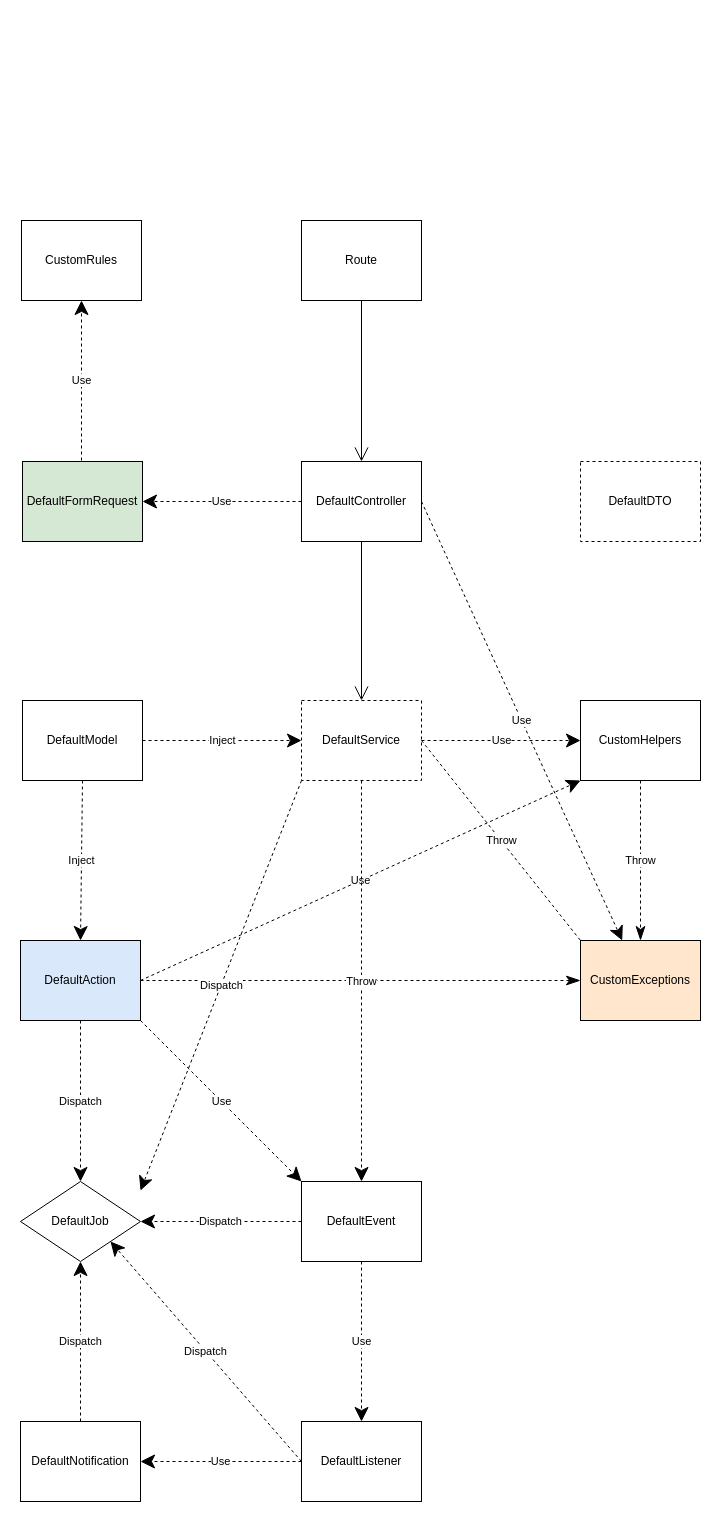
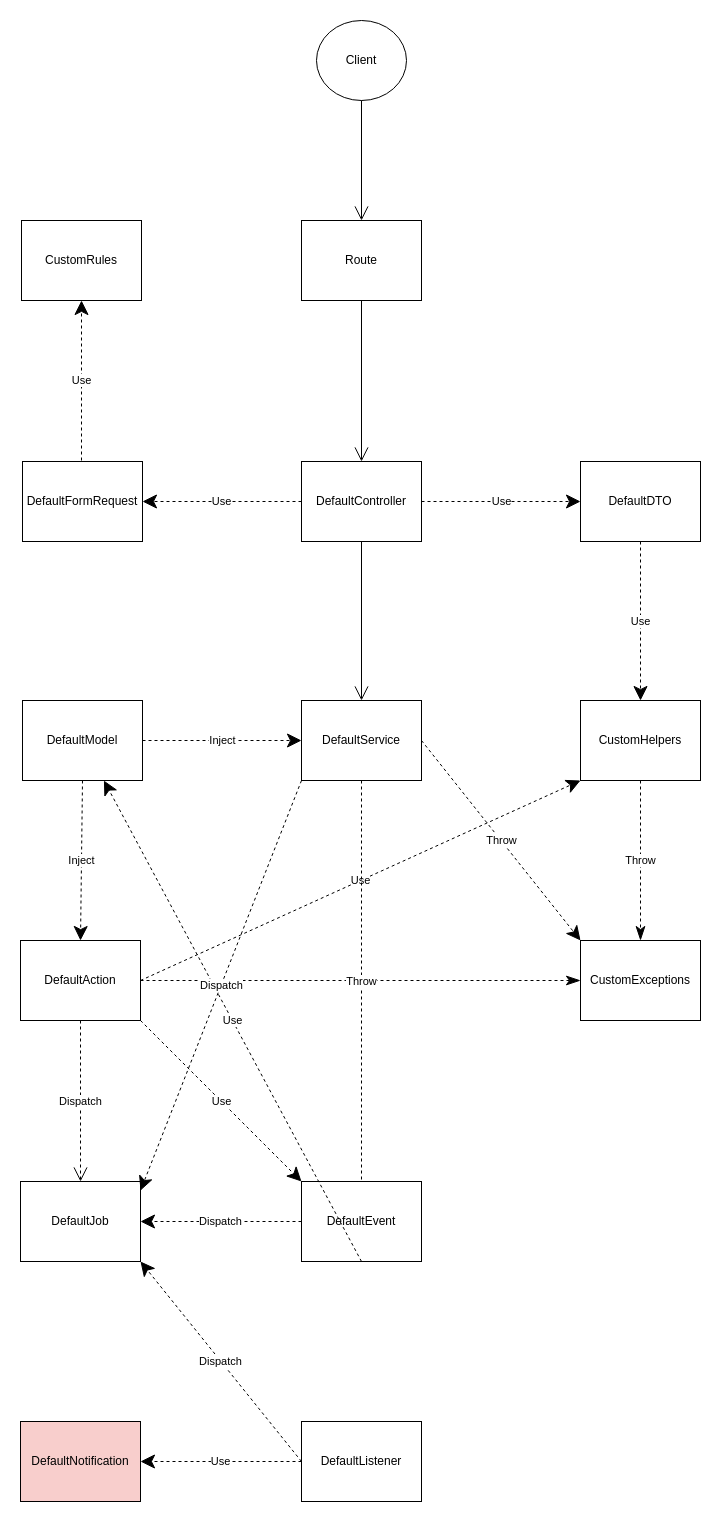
  <mxCell id="0" />
  <mxCell id="1" parent="0" />
  <mxCell id="2" value="DefaultController" style="html=1;whiteSpace=wrap;" parent="1" vertex="1"><mxGeometry x="301" y="461" width="120" height="80" as="geometry" /></mxCell>
- <mxCell id="3" value="DefaultFormRequest" style="html=1;whiteSpace=wrap;fillColor=#d5e8d4;" parent="1" vertex="1"><mxGeometry x="22" y="461" width="120" height="80" as="geometry" /></mxCell>
- <mxCell id="4" value="DefaultService" style="html=1;whiteSpace=wrap;dashed=1;" parent="1" vertex="1"><mxGeometry x="301" y="700" width="120" height="80" as="geometry" /></mxCell>
- <mxCell id="5" value="DefaultDTO" style="html=1;whiteSpace=wrap;dashed=1;" parent="1" vertex="1"><mxGeometry x="580" y="461" width="120" height="80" as="geometry" /></mxCell>
+ <mxCell id="3" value="DefaultFormRequest" style="html=1;whiteSpace=wrap;" parent="1" vertex="1"><mxGeometry x="22" y="461" width="120" height="80" as="geometry" /></mxCell>
+ <mxCell id="4" value="DefaultService" style="html=1;whiteSpace=wrap;" parent="1" vertex="1"><mxGeometry x="301" y="700" width="120" height="80" as="geometry" /></mxCell>
+ <mxCell id="5" value="DefaultDTO" style="html=1;whiteSpace=wrap;" parent="1" vertex="1"><mxGeometry x="580" y="461" width="120" height="80" as="geometry" /></mxCell>
  <mxCell id="6" value="DefaultModel" style="html=1;whiteSpace=wrap;" parent="1" vertex="1"><mxGeometry x="22" y="700" width="120" height="80" as="geometry" /></mxCell>
- <mxCell id="7" value="DefaultAction" style="html=1;whiteSpace=wrap;fillColor=#dae8fc;" parent="1" vertex="1"><mxGeometry x="20" y="940" width="120" height="80" as="geometry" /></mxCell>
+ <mxCell id="7" value="DefaultAction" style="html=1;whiteSpace=wrap;" parent="1" vertex="1"><mxGeometry x="20" y="940" width="120" height="80" as="geometry" /></mxCell>
  <mxCell id="8" value="CustomHelpers" style="html=1;whiteSpace=wrap;" parent="1" vertex="1"><mxGeometry x="580" y="700" width="120" height="80" as="geometry" /></mxCell>
  <mxCell id="9" value="CustomRules" style="html=1;whiteSpace=wrap;" parent="1" vertex="1"><mxGeometry x="21" y="220" width="120" height="80" as="geometry" /></mxCell>
  <mxCell id="10" style="edgeStyle=orthogonalEdgeStyle;rounded=0;orthogonalLoop=1;jettySize=auto;html=1;exitX=0.5;exitY=1;exitDx=0;exitDy=0;" parent="1" source="2" target="2" edge="1"><mxGeometry relative="1" as="geometry" /></mxCell>
  <mxCell id="11" value="" style="endArrow=open;endFill=1;endSize=12;html=1;rounded=0;exitX=0.5;exitY=1;exitDx=0;exitDy=0;entryX=0.5;entryY=0;entryDx=0;entryDy=0;" parent="1" source="2" target="4" edge="1"><mxGeometry width="160" relative="1" as="geometry"><mxPoint x="132" y="612" as="sourcePoint" /><mxPoint x="292" y="612" as="targetPoint" /></mxGeometry></mxCell>
- <mxCell id="14" value="CustomExceptions" style="html=1;whiteSpace=wrap;fillColor=#ffe6cc;" parent="1" vertex="1"><mxGeometry x="580" y="940" width="120" height="80" as="geometry" /></mxCell>
- <mxCell id="15" value="Throw" style="endArrow=none;endSize=12;dashed=1;html=1;rounded=0;exitX=1;exitY=0.5;exitDx=0;exitDy=0;entryX=0;entryY=0;entryDx=0;entryDy=0;endFill=1;" parent="1" source="4" target="14" edge="1"><mxGeometry width="160" relative="1" as="geometry"><mxPoint x="130" y="550" as="sourcePoint" /><mxPoint x="51" y="550" as="targetPoint" /></mxGeometry></mxCell>
+ <mxCell id="12" value="Client" style="ellipse;whiteSpace=wrap;html=1;" parent="1" vertex="1"><mxGeometry x="316" y="20" width="90" height="80" as="geometry" /></mxCell>
+ <mxCell id="13" value="" style="endArrow=open;endFill=1;endSize=12;html=1;rounded=0;exitX=0.5;exitY=1;exitDx=0;exitDy=0;entryX=0.5;entryY=0;entryDx=0;entryDy=0;" parent="1" source="12" target="38" edge="1"><mxGeometry width="160" relative="1" as="geometry"><mxPoint x="151" y="243" as="sourcePoint" /><mxPoint x="-169" y="400" as="targetPoint" /></mxGeometry></mxCell>
+ <mxCell id="14" value="CustomExceptions" style="html=1;whiteSpace=wrap;" parent="1" vertex="1"><mxGeometry x="580" y="940" width="120" height="80" as="geometry" /></mxCell>
+ <mxCell id="15" value="Throw" style="endArrow=classic;endSize=12;dashed=1;html=1;rounded=0;exitX=1;exitY=0.5;exitDx=0;exitDy=0;entryX=0;entryY=0;entryDx=0;entryDy=0;endFill=1;" parent="1" source="4" target="14" edge="1"><mxGeometry width="160" relative="1" as="geometry"><mxPoint x="130" y="550" as="sourcePoint" /><mxPoint x="51" y="550" as="targetPoint" /></mxGeometry></mxCell>
  <mxCell id="16" value="Use" style="endArrow=classicThin;endSize=12;dashed=1;html=1;rounded=0;entryX=0;entryY=0.5;entryDx=0;entryDy=0;exitX=1;exitY=0.5;exitDx=0;exitDy=0;endFill=1;" parent="1" source="7" target="14" edge="1"><mxGeometry width="160" relative="1" as="geometry"><mxPoint x="12" y="859" as="sourcePoint" /><mxPoint x="62" y="630" as="targetPoint" /></mxGeometry></mxCell>
  <mxCell id="17" value="Inject" style="endArrow=classic;endSize=12;dashed=1;html=1;rounded=0;exitX=1;exitY=0.5;exitDx=0;exitDy=0;entryX=0;entryY=0.5;entryDx=0;entryDy=0;endFill=1;" parent="1" source="6" target="4" edge="1"><mxGeometry width="160" relative="1" as="geometry"><mxPoint x="-139" y="720" as="sourcePoint" /><mxPoint x="21" y="720" as="targetPoint" /></mxGeometry></mxCell>
  <mxCell id="18" value="Inject" style="endArrow=classic;endSize=12;dashed=1;html=1;rounded=0;exitX=0.5;exitY=1;exitDx=0;exitDy=0;entryX=0.5;entryY=0;entryDx=0;entryDy=0;endFill=1;" parent="1" source="6" target="7" edge="1"><mxGeometry width="160" relative="1" as="geometry"><mxPoint x="141" y="750" as="sourcePoint" /><mxPoint x="228" y="750" as="targetPoint" /></mxGeometry></mxCell>
- <mxCell id="20" value="Use" style="endArrow=classic;endSize=12;dashed=1;html=1;rounded=0;exitX=1;exitY=0.5;exitDx=0;exitDy=0;endFill=1;entryX=0;entryY=0.5;entryDx=0;entryDy=0;" parent="1" source="4" target="8" edge="1"><mxGeometry width="160" relative="1" as="geometry"><mxPoint x="570" y="631" as="sourcePoint" /><mxPoint x="570" y="790" as="targetPoint" /></mxGeometry></mxCell>
+ <mxCell id="19" value="Use" style="endArrow=classic;endSize=12;dashed=1;html=1;rounded=0;exitX=0.5;exitY=1;exitDx=0;exitDy=0;endFill=1;" parent="1" source="5" target="8" edge="1"><mxGeometry width="160" relative="1" as="geometry"><mxPoint x="439" y="392" as="sourcePoint" /><mxPoint x="592" y="392" as="targetPoint" /></mxGeometry></mxCell>
  <mxCell id="21" value="Use" style="endArrow=classic;endSize=12;dashed=1;html=1;rounded=0;exitX=1;exitY=0.5;exitDx=0;exitDy=0;endFill=1;entryX=0;entryY=1;entryDx=0;entryDy=0;" parent="1" source="7" target="8" edge="1"><mxGeometry width="160" relative="1" as="geometry"><mxPoint x="275" y="790" as="sourcePoint" /><mxPoint x="428" y="870" as="targetPoint" /></mxGeometry></mxCell>
- <mxCell id="22" value="Use" style="endArrow=classic;endSize=12;dashed=1;html=1;rounded=0;exitX=1;exitY=0.5;exitDx=0;exitDy=0;endFill=1;" parent="1" source="2" target="14" edge="1"><mxGeometry width="160" relative="1" as="geometry"><mxPoint x="413" y="353" as="sourcePoint" /><mxPoint x="511" y="353" as="targetPoint" /></mxGeometry></mxCell>
+ <mxCell id="22" value="Use" style="endArrow=classic;endSize=12;dashed=1;html=1;rounded=0;exitX=1;exitY=0.5;exitDx=0;exitDy=0;endFill=1;entryX=0;entryY=0.5;entryDx=0;entryDy=0;" parent="1" source="2" target="5" edge="1"><mxGeometry width="160" relative="1" as="geometry"><mxPoint x="413" y="353" as="sourcePoint" /><mxPoint x="511" y="353" as="targetPoint" /></mxGeometry></mxCell>
  <mxCell id="23" value="DefaultEvent" style="html=1;whiteSpace=wrap;" parent="1" vertex="1"><mxGeometry x="301" y="1181" width="120" height="80" as="geometry" /></mxCell>
- <mxCell id="24" value="DefaultJob" style="rhombus;html=1;whiteSpace=wrap;" parent="1" vertex="1"><mxGeometry x="20" y="1181" width="120" height="80" as="geometry" /></mxCell>
+ <mxCell id="24" value="DefaultJob" style="html=1;whiteSpace=wrap;" parent="1" vertex="1"><mxGeometry x="20" y="1181" width="120" height="80" as="geometry" /></mxCell>
  <mxCell id="25" value="DefaultListener" style="html=1;whiteSpace=wrap;" parent="1" vertex="1"><mxGeometry x="301" y="1421" width="120" height="80" as="geometry" /></mxCell>
- <mxCell id="26" value="Throw" style="endArrow=classic;endSize=12;dashed=1;html=1;rounded=0;endFill=1;entryX=0.5;entryY=0;entryDx=0;entryDy=0;exitX=0.5;exitY=1;exitDx=0;exitDy=0;" parent="1" source="4" target="23" edge="1"><mxGeometry width="160" relative="1" as="geometry"><mxPoint x="422" y="543" as="sourcePoint" /><mxPoint x="510" y="591" as="targetPoint" /></mxGeometry></mxCell>
- <mxCell id="27" value="Use" style="endArrow=classic;endSize=12;dashed=1;html=1;rounded=0;endFill=1;exitX=0.5;exitY=1;exitDx=0;exitDy=0;" parent="1" source="23" target="25" edge="1"><mxGeometry width="160" relative="1" as="geometry"><mxPoint x="500" y="1221" as="sourcePoint" /><mxPoint x="430" y="1281" as="targetPoint" /></mxGeometry></mxCell>
+ <mxCell id="26" value="Throw" style="endArrow=none;endSize=12;dashed=1;html=1;rounded=0;endFill=1;entryX=0.5;entryY=0;entryDx=0;entryDy=0;exitX=0.5;exitY=1;exitDx=0;exitDy=0;" parent="1" source="4" target="23" edge="1"><mxGeometry width="160" relative="1" as="geometry"><mxPoint x="422" y="543" as="sourcePoint" /><mxPoint x="510" y="591" as="targetPoint" /></mxGeometry></mxCell>
+ <mxCell id="27" value="Use" style="endArrow=classic;endSize=12;dashed=1;html=1;rounded=0;endFill=1;exitX=0.5;exitY=1;exitDx=0;exitDy=0;" parent="1" source="23" target="6" edge="1"><mxGeometry width="160" relative="1" as="geometry"><mxPoint x="500" y="1221" as="sourcePoint" /><mxPoint x="430" y="1281" as="targetPoint" /></mxGeometry></mxCell>
  <mxCell id="28" value="Dispatch" style="endArrow=classic;endSize=12;dashed=1;html=1;rounded=0;endFill=1;exitX=0;exitY=0.5;exitDx=0;exitDy=0;entryX=1;entryY=1;entryDx=0;entryDy=0;" parent="1" source="25" target="24" edge="1"><mxGeometry x="0.001" width="160" relative="1" as="geometry"><mxPoint x="210" y="1511" as="sourcePoint" /><mxPoint x="110" y="1271" as="targetPoint" /><mxPoint as="offset" /></mxGeometry></mxCell>
  <mxCell id="29" value="Dispatch" style="endArrow=classic;endSize=12;dashed=1;html=1;rounded=0;endFill=1;entryX=1;entryY=0.114;entryDx=0;entryDy=0;exitX=0;exitY=1;exitDx=0;exitDy=0;entryPerimeter=0;" parent="1" source="4" target="24" edge="1"><mxGeometry width="160" relative="1" as="geometry"><mxPoint x="352" y="553" as="sourcePoint" /><mxPoint x="632" y="433" as="targetPoint" /></mxGeometry></mxCell>
  <mxCell id="30" value="Dispatch" style="endArrow=classic;endSize=12;dashed=1;html=1;rounded=0;endFill=1;exitX=0;exitY=0.5;exitDx=0;exitDy=0;entryX=1;entryY=0.5;entryDx=0;entryDy=0;" parent="1" source="23" target="24" edge="1"><mxGeometry width="160" relative="1" as="geometry"><mxPoint x="230" y="1391" as="sourcePoint" /><mxPoint x="85" y="1272" as="targetPoint" /></mxGeometry></mxCell>
- <mxCell id="31" value="Dispatch" style="endArrow=classic;endSize=12;dashed=1;html=1;rounded=0;endFill=1;exitX=0.5;exitY=1;exitDx=0;exitDy=0;entryX=0.5;entryY=0;entryDx=0;entryDy=0;" parent="1" source="7" target="24" edge="1"><mxGeometry width="160" relative="1" as="geometry"><mxPoint x="230" y="1153" as="sourcePoint" /><mxPoint x="150" y="1153" as="targetPoint" /></mxGeometry></mxCell>
+ <mxCell id="31" value="Dispatch" style="endArrow=open;endSize=12;dashed=1;html=1;rounded=0;endFill=1;exitX=0.5;exitY=1;exitDx=0;exitDy=0;entryX=0.5;entryY=0;entryDx=0;entryDy=0;" parent="1" source="7" target="24" edge="1"><mxGeometry width="160" relative="1" as="geometry"><mxPoint x="230" y="1153" as="sourcePoint" /><mxPoint x="150" y="1153" as="targetPoint" /></mxGeometry></mxCell>
  <mxCell id="32" value="Use" style="endArrow=classic;endSize=12;dashed=1;html=1;rounded=0;endFill=1;entryX=0;entryY=0;entryDx=0;entryDy=0;exitX=1;exitY=1;exitDx=0;exitDy=0;" parent="1" source="7" target="23" edge="1"><mxGeometry width="160" relative="1" as="geometry"><mxPoint x="289" y="870" as="sourcePoint" /><mxPoint x="290" y="1113" as="targetPoint" /></mxGeometry></mxCell>
- <mxCell id="33" value="DefaultNotification" style="html=1;whiteSpace=wrap;" parent="1" vertex="1"><mxGeometry x="20" y="1421" width="120" height="80" as="geometry" /></mxCell>
+ <mxCell id="33" value="DefaultNotification" style="html=1;whiteSpace=wrap;fillColor=#f8cecc;" parent="1" vertex="1"><mxGeometry x="20" y="1421" width="120" height="80" as="geometry" /></mxCell>
  <mxCell id="34" value="Use" style="endArrow=classic;endSize=12;dashed=1;html=1;rounded=0;endFill=1;exitX=0;exitY=0.5;exitDx=0;exitDy=0;entryX=1;entryY=0.5;entryDx=0;entryDy=0;" parent="1" source="25" target="33" edge="1"><mxGeometry width="160" relative="1" as="geometry"><mxPoint x="330" y="1311" as="sourcePoint" /><mxPoint x="330" y="1431" as="targetPoint" /></mxGeometry></mxCell>
- <mxCell id="35" value="Dispatch" style="endArrow=classic;endSize=12;dashed=1;html=1;rounded=0;endFill=1;exitX=0.5;exitY=0;exitDx=0;exitDy=0;entryX=0.5;entryY=1;entryDx=0;entryDy=0;" parent="1" source="33" target="24" edge="1"><mxGeometry x="0.001" width="160" relative="1" as="geometry"><mxPoint x="270" y="1431" as="sourcePoint" /><mxPoint x="150" y="1271" as="targetPoint" /><mxPoint as="offset" /></mxGeometry></mxCell>
  <mxCell id="36" value="Use" style="endArrow=classic;endSize=12;dashed=1;html=1;rounded=0;endFill=1;" parent="1" edge="1"><mxGeometry width="160" relative="1" as="geometry"><mxPoint x="81" y="460" as="sourcePoint" /><mxPoint x="81" y="300" as="targetPoint" /></mxGeometry></mxCell>
  <mxCell id="37" value="Throw" style="endArrow=classicThin;endSize=12;dashed=1;html=1;rounded=0;entryX=0.5;entryY=0;entryDx=0;entryDy=0;exitX=0.5;exitY=1;exitDx=0;exitDy=0;endFill=1;" parent="1" source="8" target="14" edge="1"><mxGeometry width="160" relative="1" as="geometry"><mxPoint x="230" y="910" as="sourcePoint" /><mxPoint x="791" y="750" as="targetPoint" /></mxGeometry></mxCell>
  <mxCell id="38" value="Route" style="html=1;whiteSpace=wrap;" vertex="1" parent="1"><mxGeometry x="301" y="220" width="120" height="80" as="geometry" /></mxCell>
  <mxCell id="39" value="Use" style="endArrow=classic;endSize=12;dashed=1;html=1;rounded=0;exitX=0;exitY=0.5;exitDx=0;exitDy=0;endFill=1;entryX=1;entryY=0.5;entryDx=0;entryDy=0;" edge="1" parent="1" source="2" target="3"><mxGeometry width="160" relative="1" as="geometry"><mxPoint x="431" y="511" as="sourcePoint" /><mxPoint x="590" y="511" as="targetPoint" /></mxGeometry></mxCell>
  <mxCell id="40" value="" style="endArrow=open;endFill=1;endSize=12;html=1;rounded=0;exitX=0.5;exitY=1;exitDx=0;exitDy=0;entryX=0.5;entryY=0;entryDx=0;entryDy=0;" edge="1" parent="1" source="38" target="2"><mxGeometry width="160" relative="1" as="geometry"><mxPoint x="371" y="551" as="sourcePoint" /><mxPoint x="371" y="710" as="targetPoint" /></mxGeometry></mxCell>
